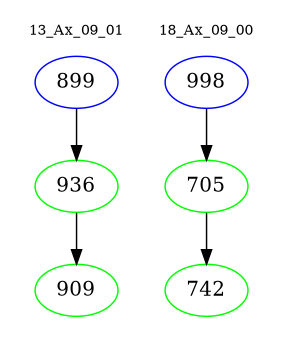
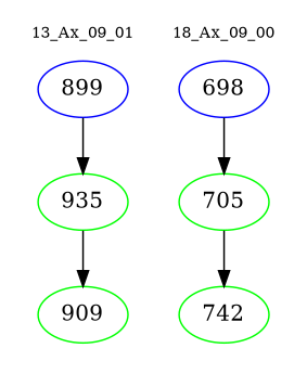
  digraph {
    node [color=green]
    edge [color=black]
    n1 [color=blue label=899]
    n2 [label=909]
-   n3 [label=936]
-   n4 [color=blue label=998]
+   n3 [label=935]
+   n4 [color=blue label=698]
    n5 [label=705]
    n6 [label=742]
    subgraph cluster_1 {
      color=white
      fontsize=10
      label="13_Ax_09_01"
      n1
      n2
      n3
    }
    subgraph cluster_2 {
      color=white
      fontsize=10
      label="18_Ax_09_00"
      n4
      n5
      n6
    }
    n1 -> n3
    n3 -> n2
    n4 -> n5
    n5 -> n6
  }
